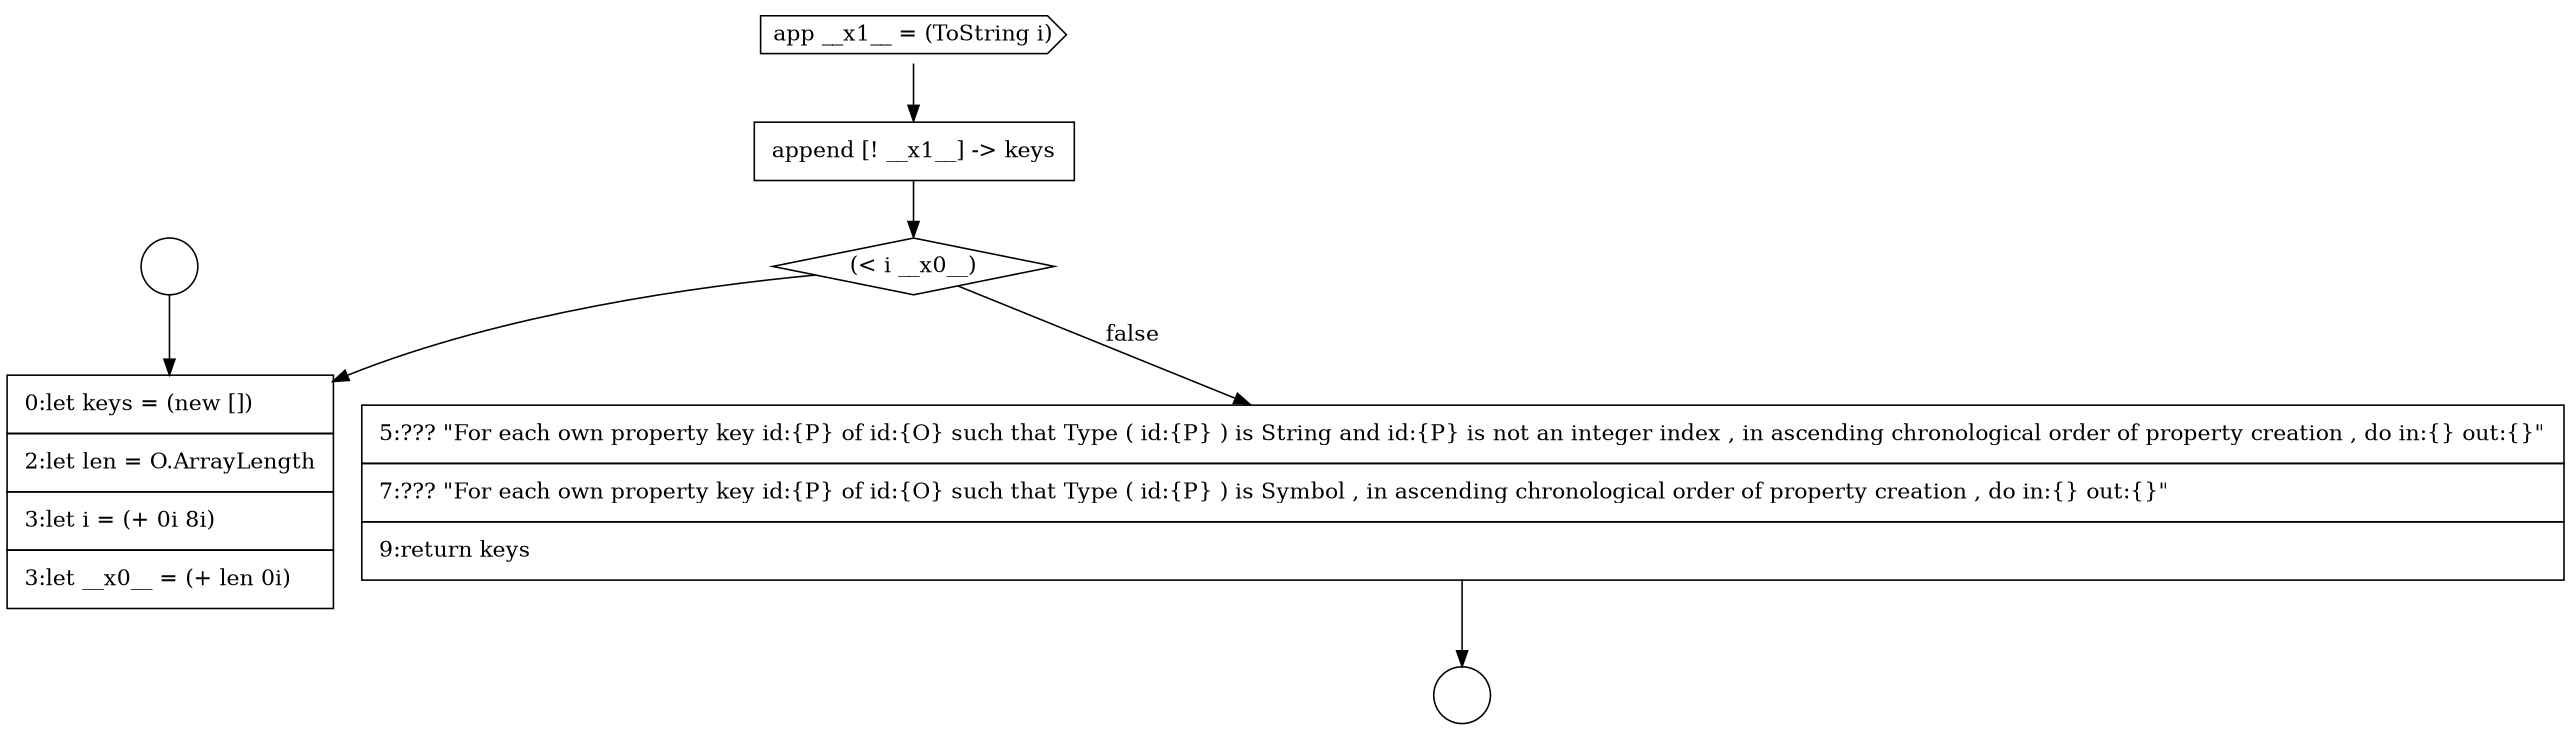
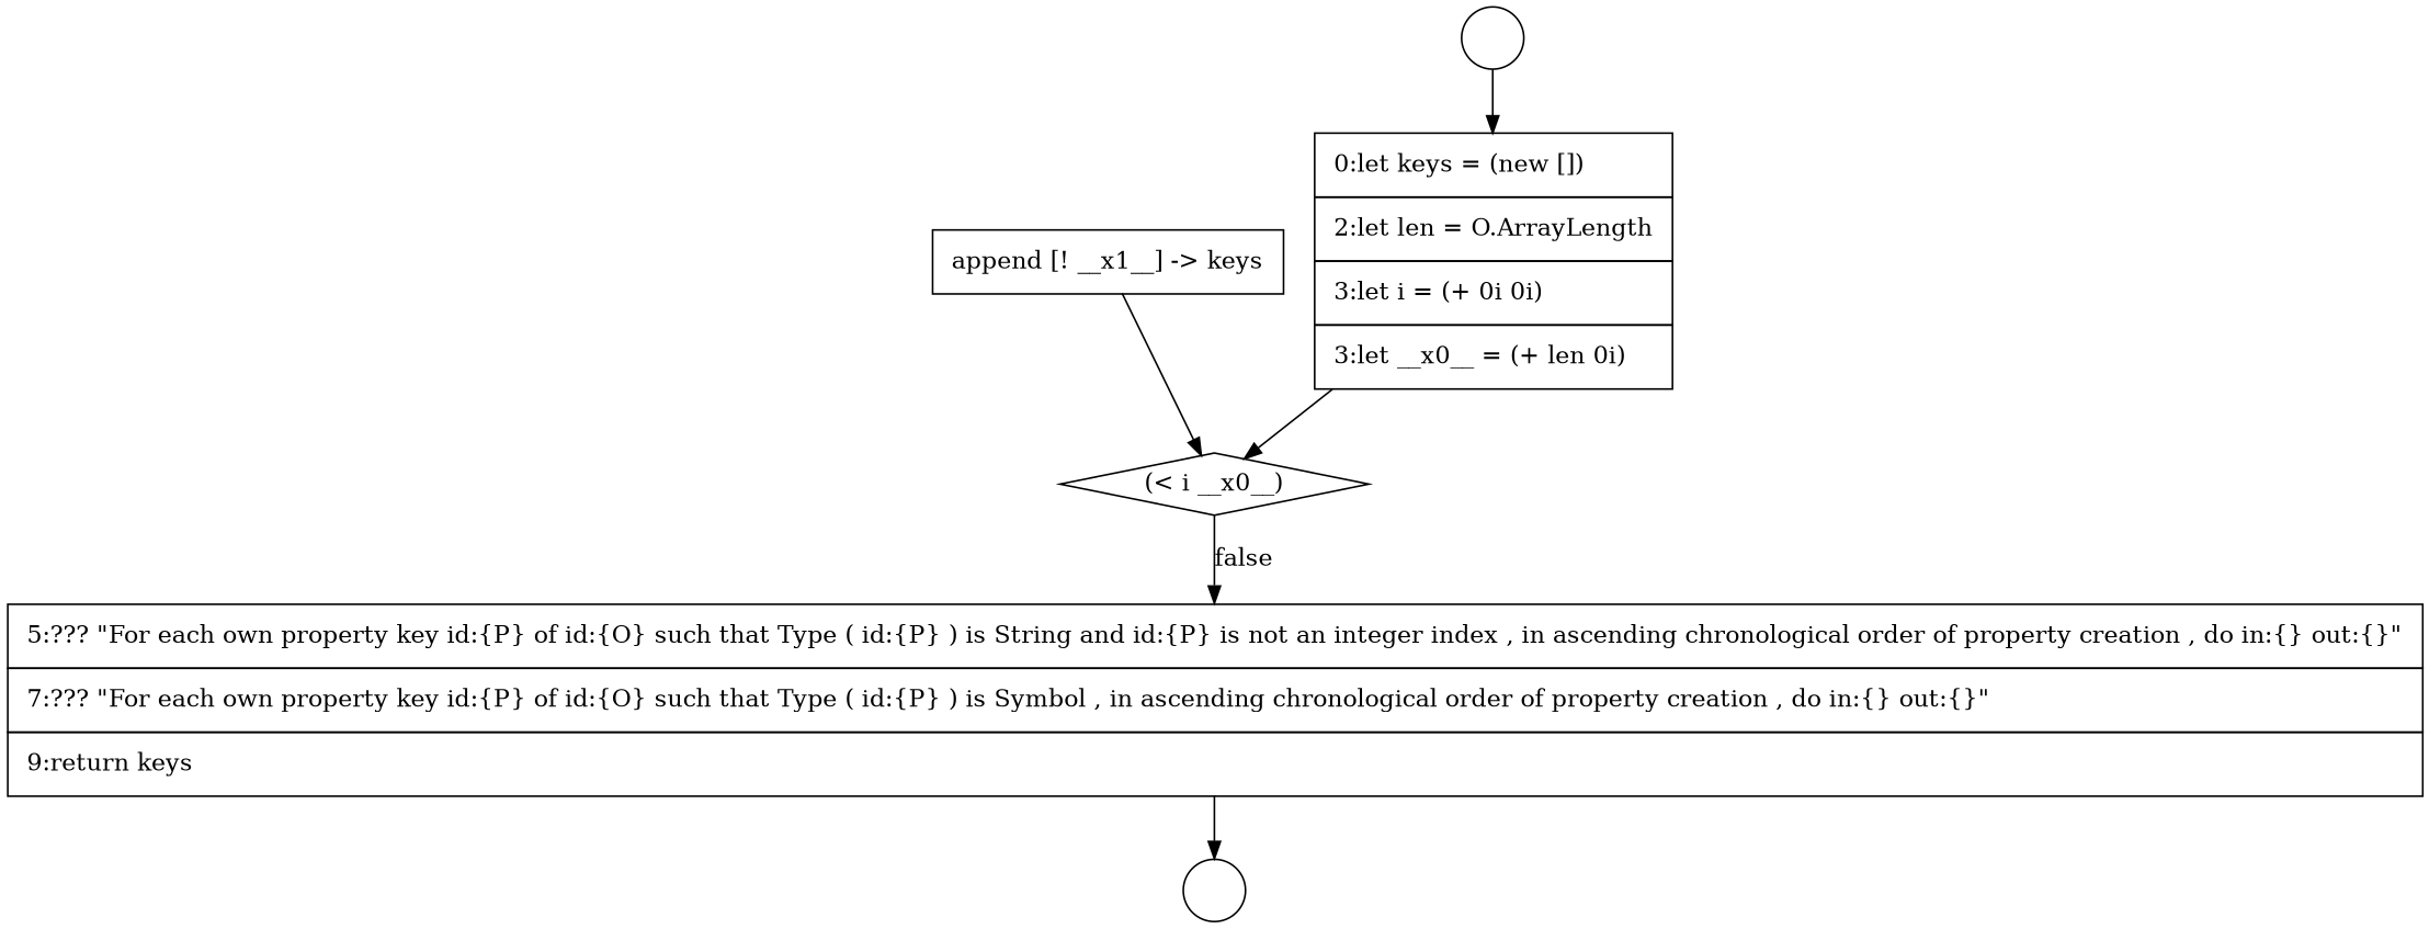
  digraph {
    node [color=black fillcolor=white shape=none style=filled]
    edge [color=black]
    n1 [label=<<font color="black">(&lt; i __x0__)</font>> shape=diamond]
    n2 [label=<<font color="black">     <table border="0" cellborder="1" cellspacing="0" cellpadding="10">       <tr><td align="left">5:??? &quot;For each own property key id:{P} of id:{O} such that Type ( id:{P} ) is String and id:{P} is not an integer index , in ascending chronological order of property creation , do in:{} out:{}&quot;</td></tr>       <tr><td align="left">7:??? &quot;For each own property key id:{P} of id:{O} such that Type ( id:{P} ) is Symbol , in ascending chronological order of property creation , do in:{} out:{}&quot;</td></tr>       <tr><td align="left">9:return keys</td></tr>     </table>   </font>> margin=0]
-   n3 [label=<<font color="black">app __x1__ = (ToString i)</font>> shape=cds]
    n4 [label=<<font color="black">     <table border="0" cellborder="1" cellspacing="0" cellpadding="10">       <tr><td align="left">append [! __x1__] -&gt; keys</td></tr>     </table>   </font>> margin=0]
    n5 [label=" " shape=circle]
    n6 [label=" " shape=circle]
-   n7 [label=<<font color="black">     <table border="0" cellborder="1" cellspacing="0" cellpadding="10">       <tr><td align="left">0:let keys = (new [])</td></tr>       <tr><td align="left">2:let len = O.ArrayLength</td></tr>       <tr><td align="left">3:let i = (+ 0i 8i)</td></tr>       <tr><td align="left">3:let __x0__ = (+ len 0i)</td></tr>     </table>   </font>> margin=0]
+   n7 [label=<<font color="black">     <table border="0" cellborder="1" cellspacing="0" cellpadding="10">       <tr><td align="left">0:let keys = (new [])</td></tr>       <tr><td align="left">2:let len = O.ArrayLength</td></tr>       <tr><td align="left">3:let i = (+ 0i 0i)</td></tr>       <tr><td align="left">3:let __x0__ = (+ len 0i)</td></tr>     </table>   </font>> margin=0]
    n1 -> n2 [label=<<font color="black">false</font>>]
    n2 -> n5
-   n3 -> n4
    n4 -> n1
    n6 -> n7
-   n1 -> n7
+   n7 -> n1
  }
